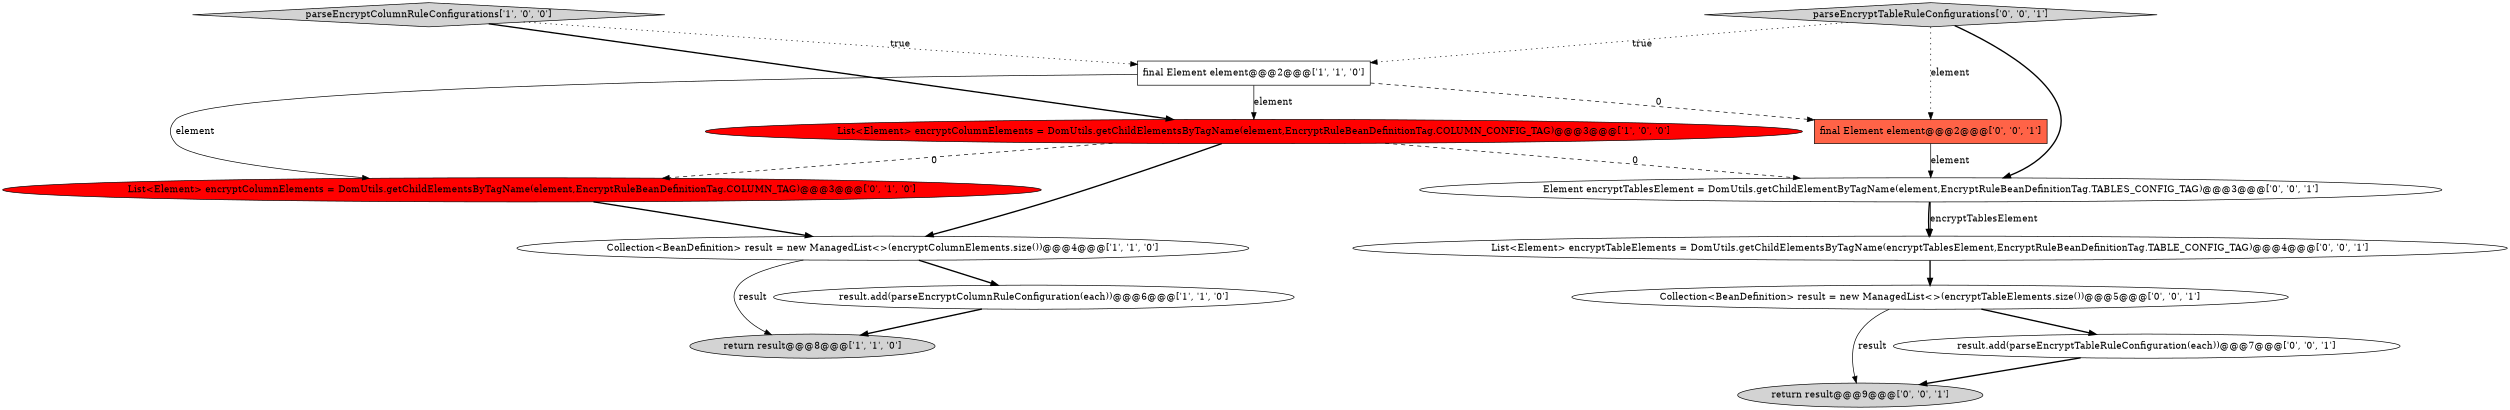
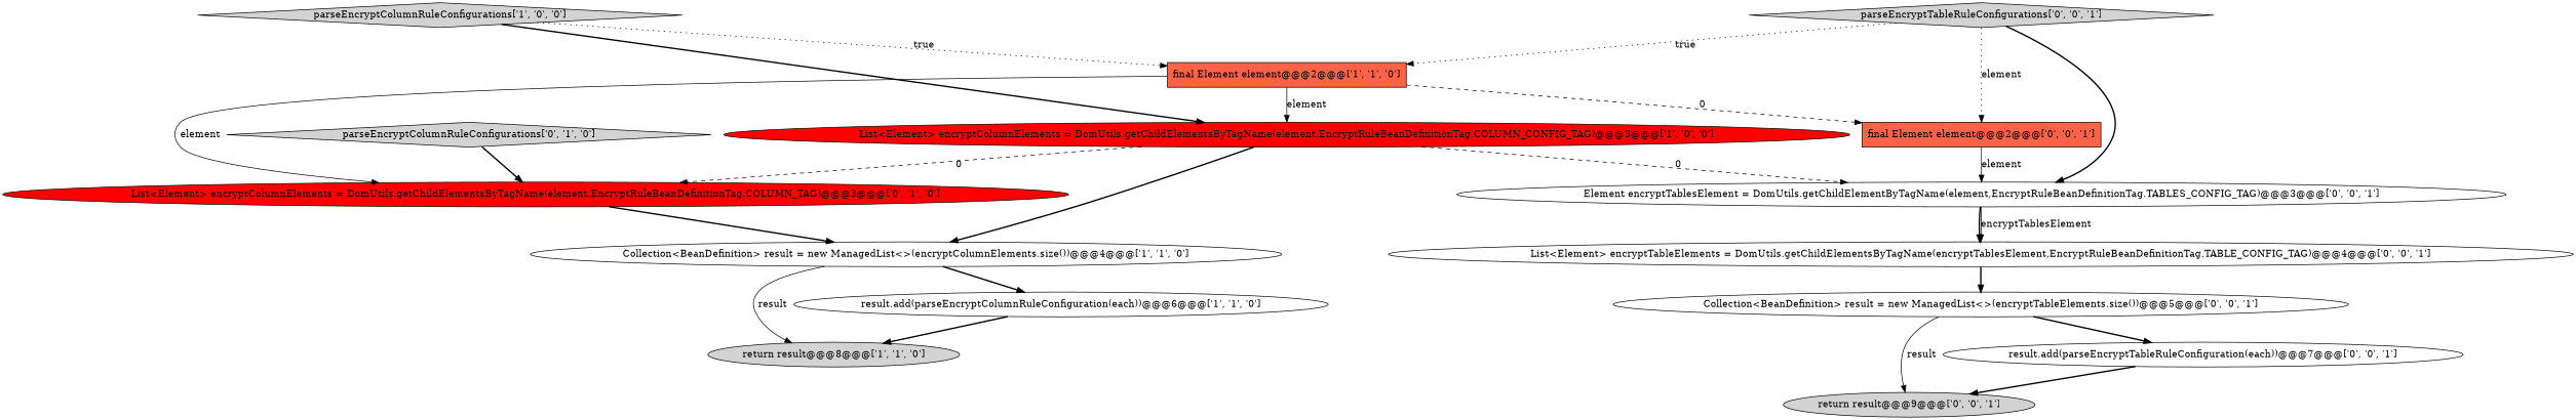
  digraph {
    node [fillcolor=white shape=ellipse style=filled]
    edge [style=bold]
    n1 [label="List<Element> encryptTableElements = DomUtils.getChildElementsByTagName(encryptTablesElement,EncryptRuleBeanDefinitionTag.TABLE_CONFIG_TAG)@@@4@@@['0', '0', '1']"]
    n2 [label="Collection<BeanDefinition> result = new ManagedList<>(encryptTableElements.size())@@@5@@@['0', '0', '1']"]
    n3 [fillcolor=lightgray label="return result@@@9@@@['0', '0', '1']"]
    n4 [label="result.add(parseEncryptTableRuleConfiguration(each))@@@7@@@['0', '0', '1']"]
    n5 [fillcolor=lightgray label="parseEncryptColumnRuleConfigurations['1', '0', '0']" shape=diamond]
-   n6 [label="final Element element@@@2@@@['1', '1', '0']" shape=box]
+   n6 [fillcolor=tomato label="final Element element@@@2@@@['1', '1', '0']" shape=box]
    n7 [fillcolor=red label="List<Element> encryptColumnElements = DomUtils.getChildElementsByTagName(element,EncryptRuleBeanDefinitionTag.COLUMN_CONFIG_TAG)@@@3@@@['1', '0', '0']"]
    n8 [fillcolor=red label="List<Element> encryptColumnElements = DomUtils.getChildElementsByTagName(element,EncryptRuleBeanDefinitionTag.COLUMN_TAG)@@@3@@@['0', '1', '0']"]
    n9 [fillcolor=tomato label="final Element element@@@2@@@['0', '0', '1']" shape=box]
    n10 [label="Collection<BeanDefinition> result = new ManagedList<>(encryptColumnElements.size())@@@4@@@['1', '1', '0']"]
    n11 [label="Element encryptTablesElement = DomUtils.getChildElementByTagName(element,EncryptRuleBeanDefinitionTag.TABLES_CONFIG_TAG)@@@3@@@['0', '0', '1']"]
    n12 [label="result.add(parseEncryptColumnRuleConfiguration(each))@@@6@@@['1', '1', '0']"]
    n13 [fillcolor=lightgray label="return result@@@8@@@['1', '1', '0']"]
    n14 [fillcolor=lightgray label="parseEncryptTableRuleConfigurations['0', '0', '1']" shape=diamond]
+   n15 [fillcolor=lightgray label="parseEncryptColumnRuleConfigurations['0', '1', '0']" shape=diamond]
    n1 -> n2
    n2 -> n3 [label=result style=solid]
    n2 -> n4
    n4 -> n3
    n5 -> n6 [label=true style=dotted]
    n5 -> n7
    n6 -> n7 [label=element style=solid]
    n6 -> n8 [label=element style=solid]
    n6 -> n9 [label=0 style=dashed]
    n7 -> n8 [label=0 style=dashed]
    n7 -> n10
    n7 -> n11 [label=0 style=dashed]
    n8 -> n10
    n9 -> n11 [label=element style=solid]
    n10 -> n12
    n10 -> n13 [label=result style=solid]
    n11 -> n1
    n11 -> n1 [label=encryptTablesElement style=solid]
    n12 -> n13
    n14 -> n6 [label=true style=dotted]
    n14 -> n9 [label=element style=dotted]
    n14 -> n11
+   n15 -> n8
  }
